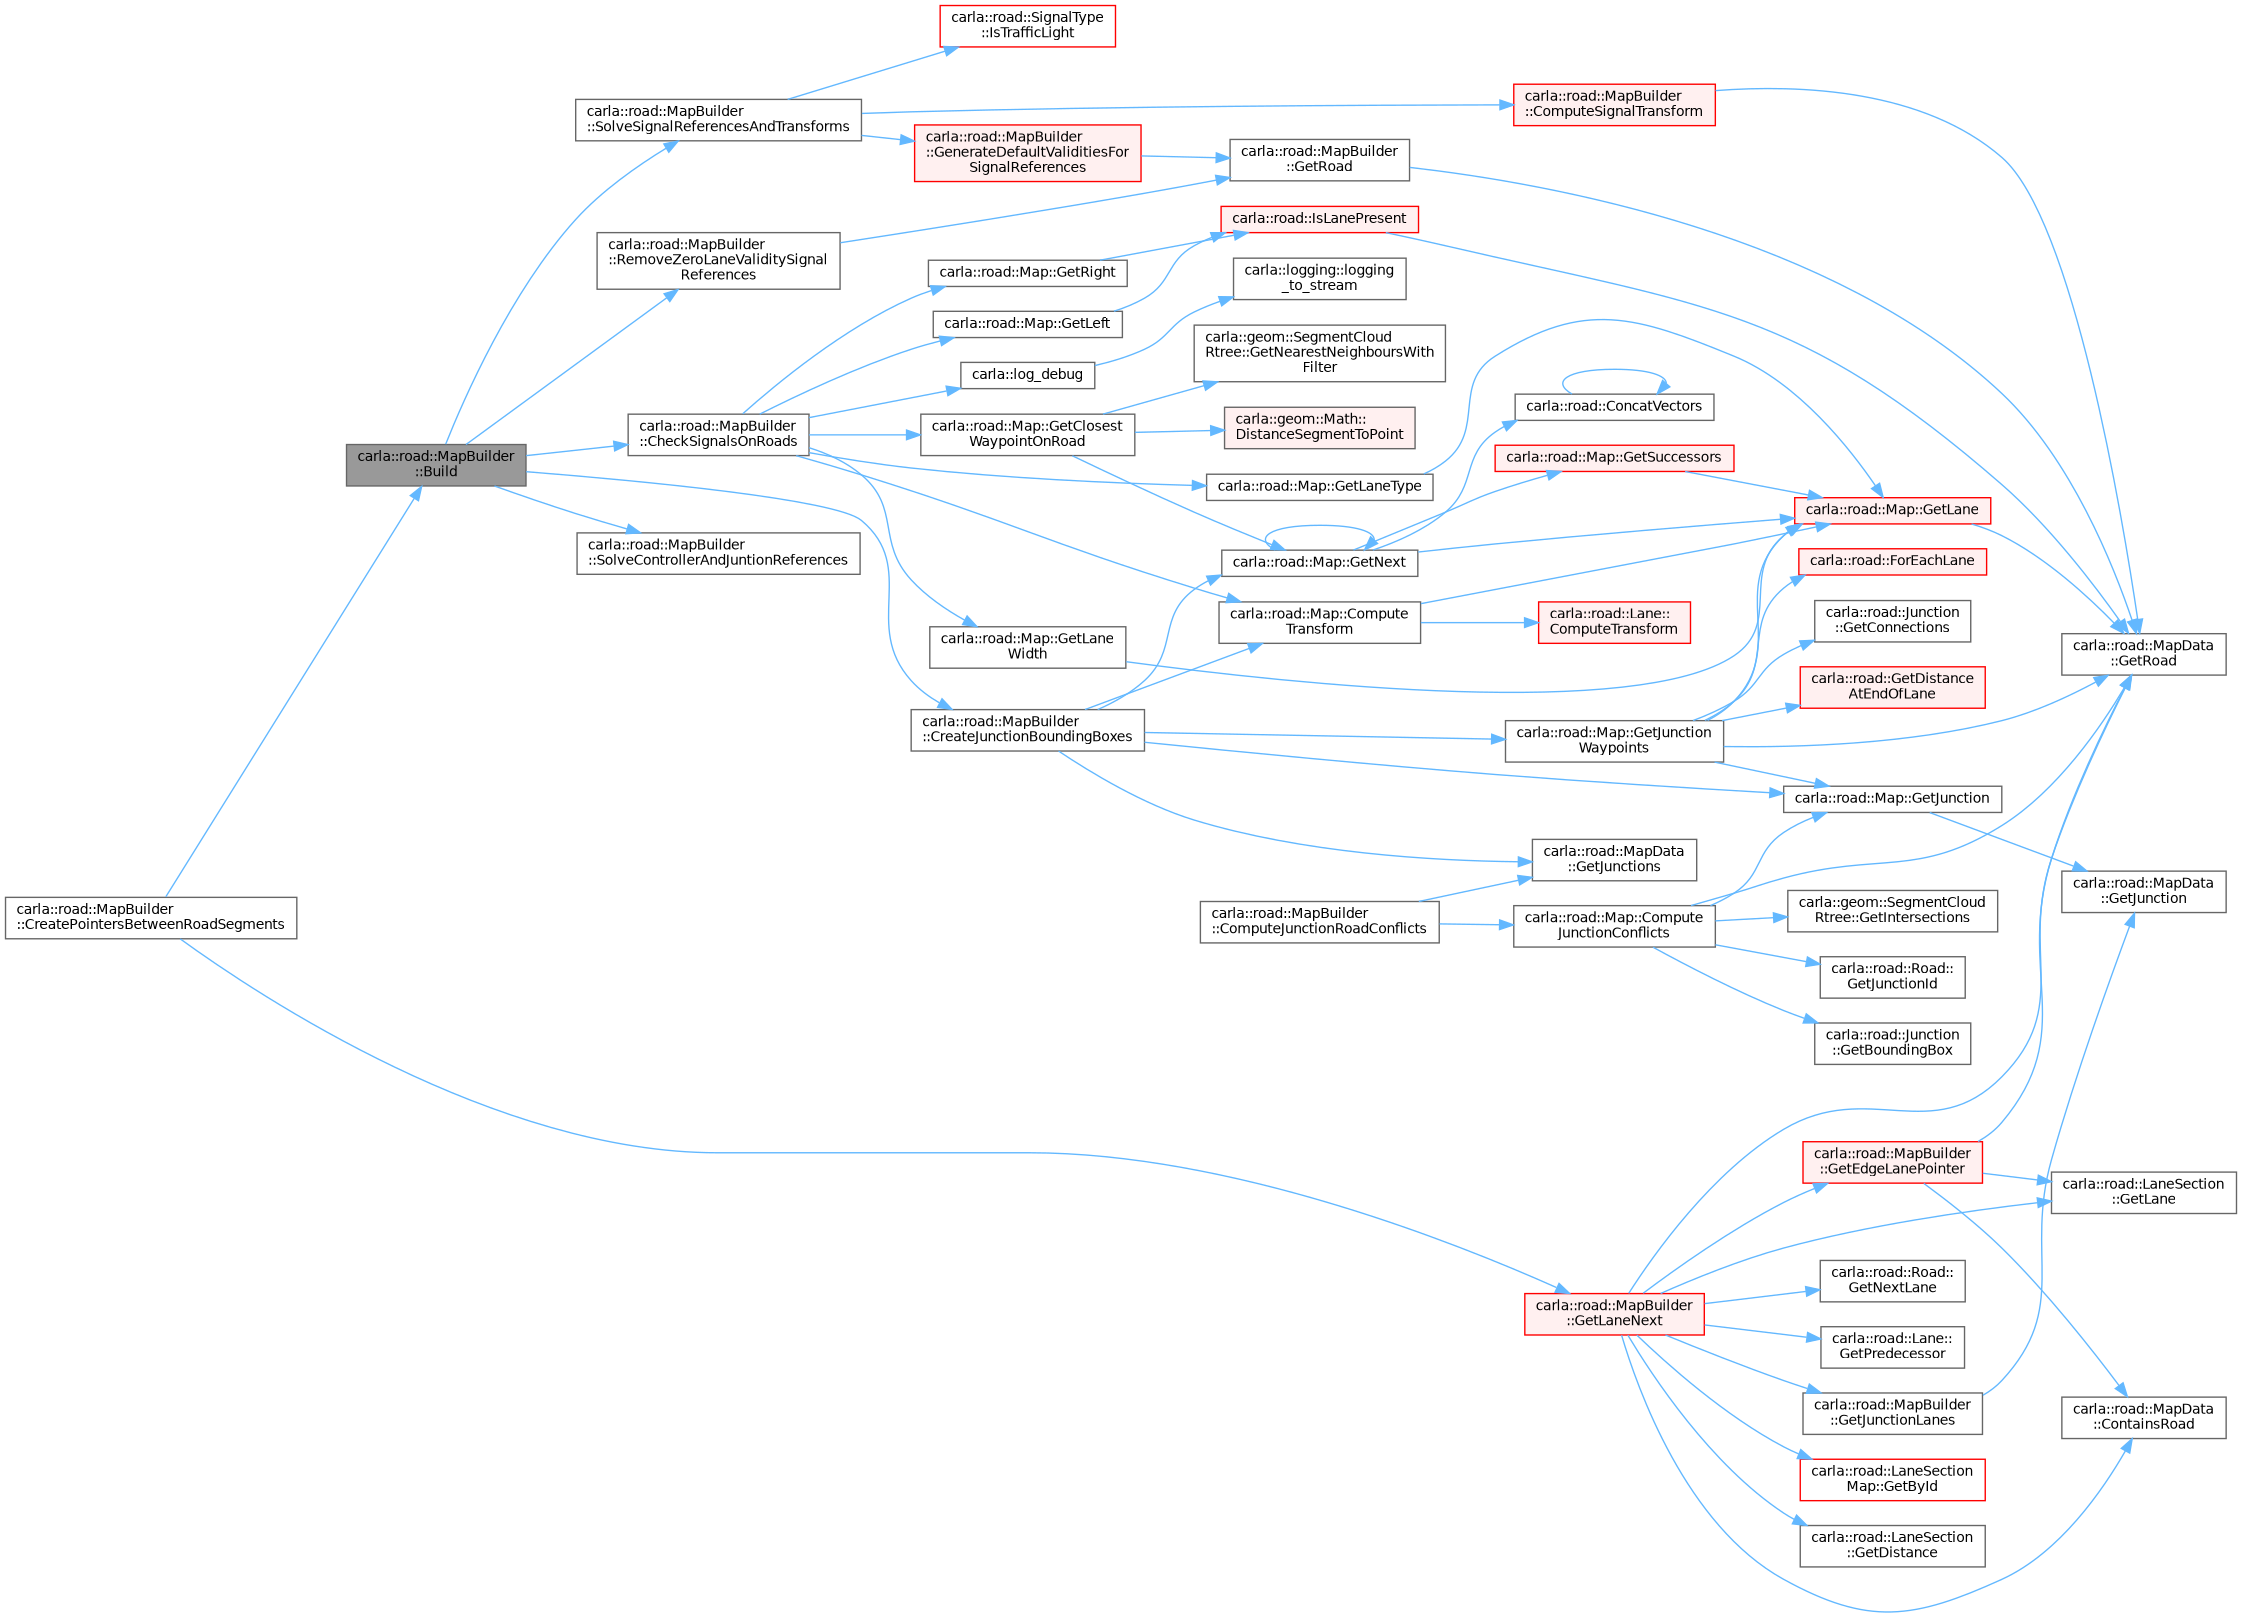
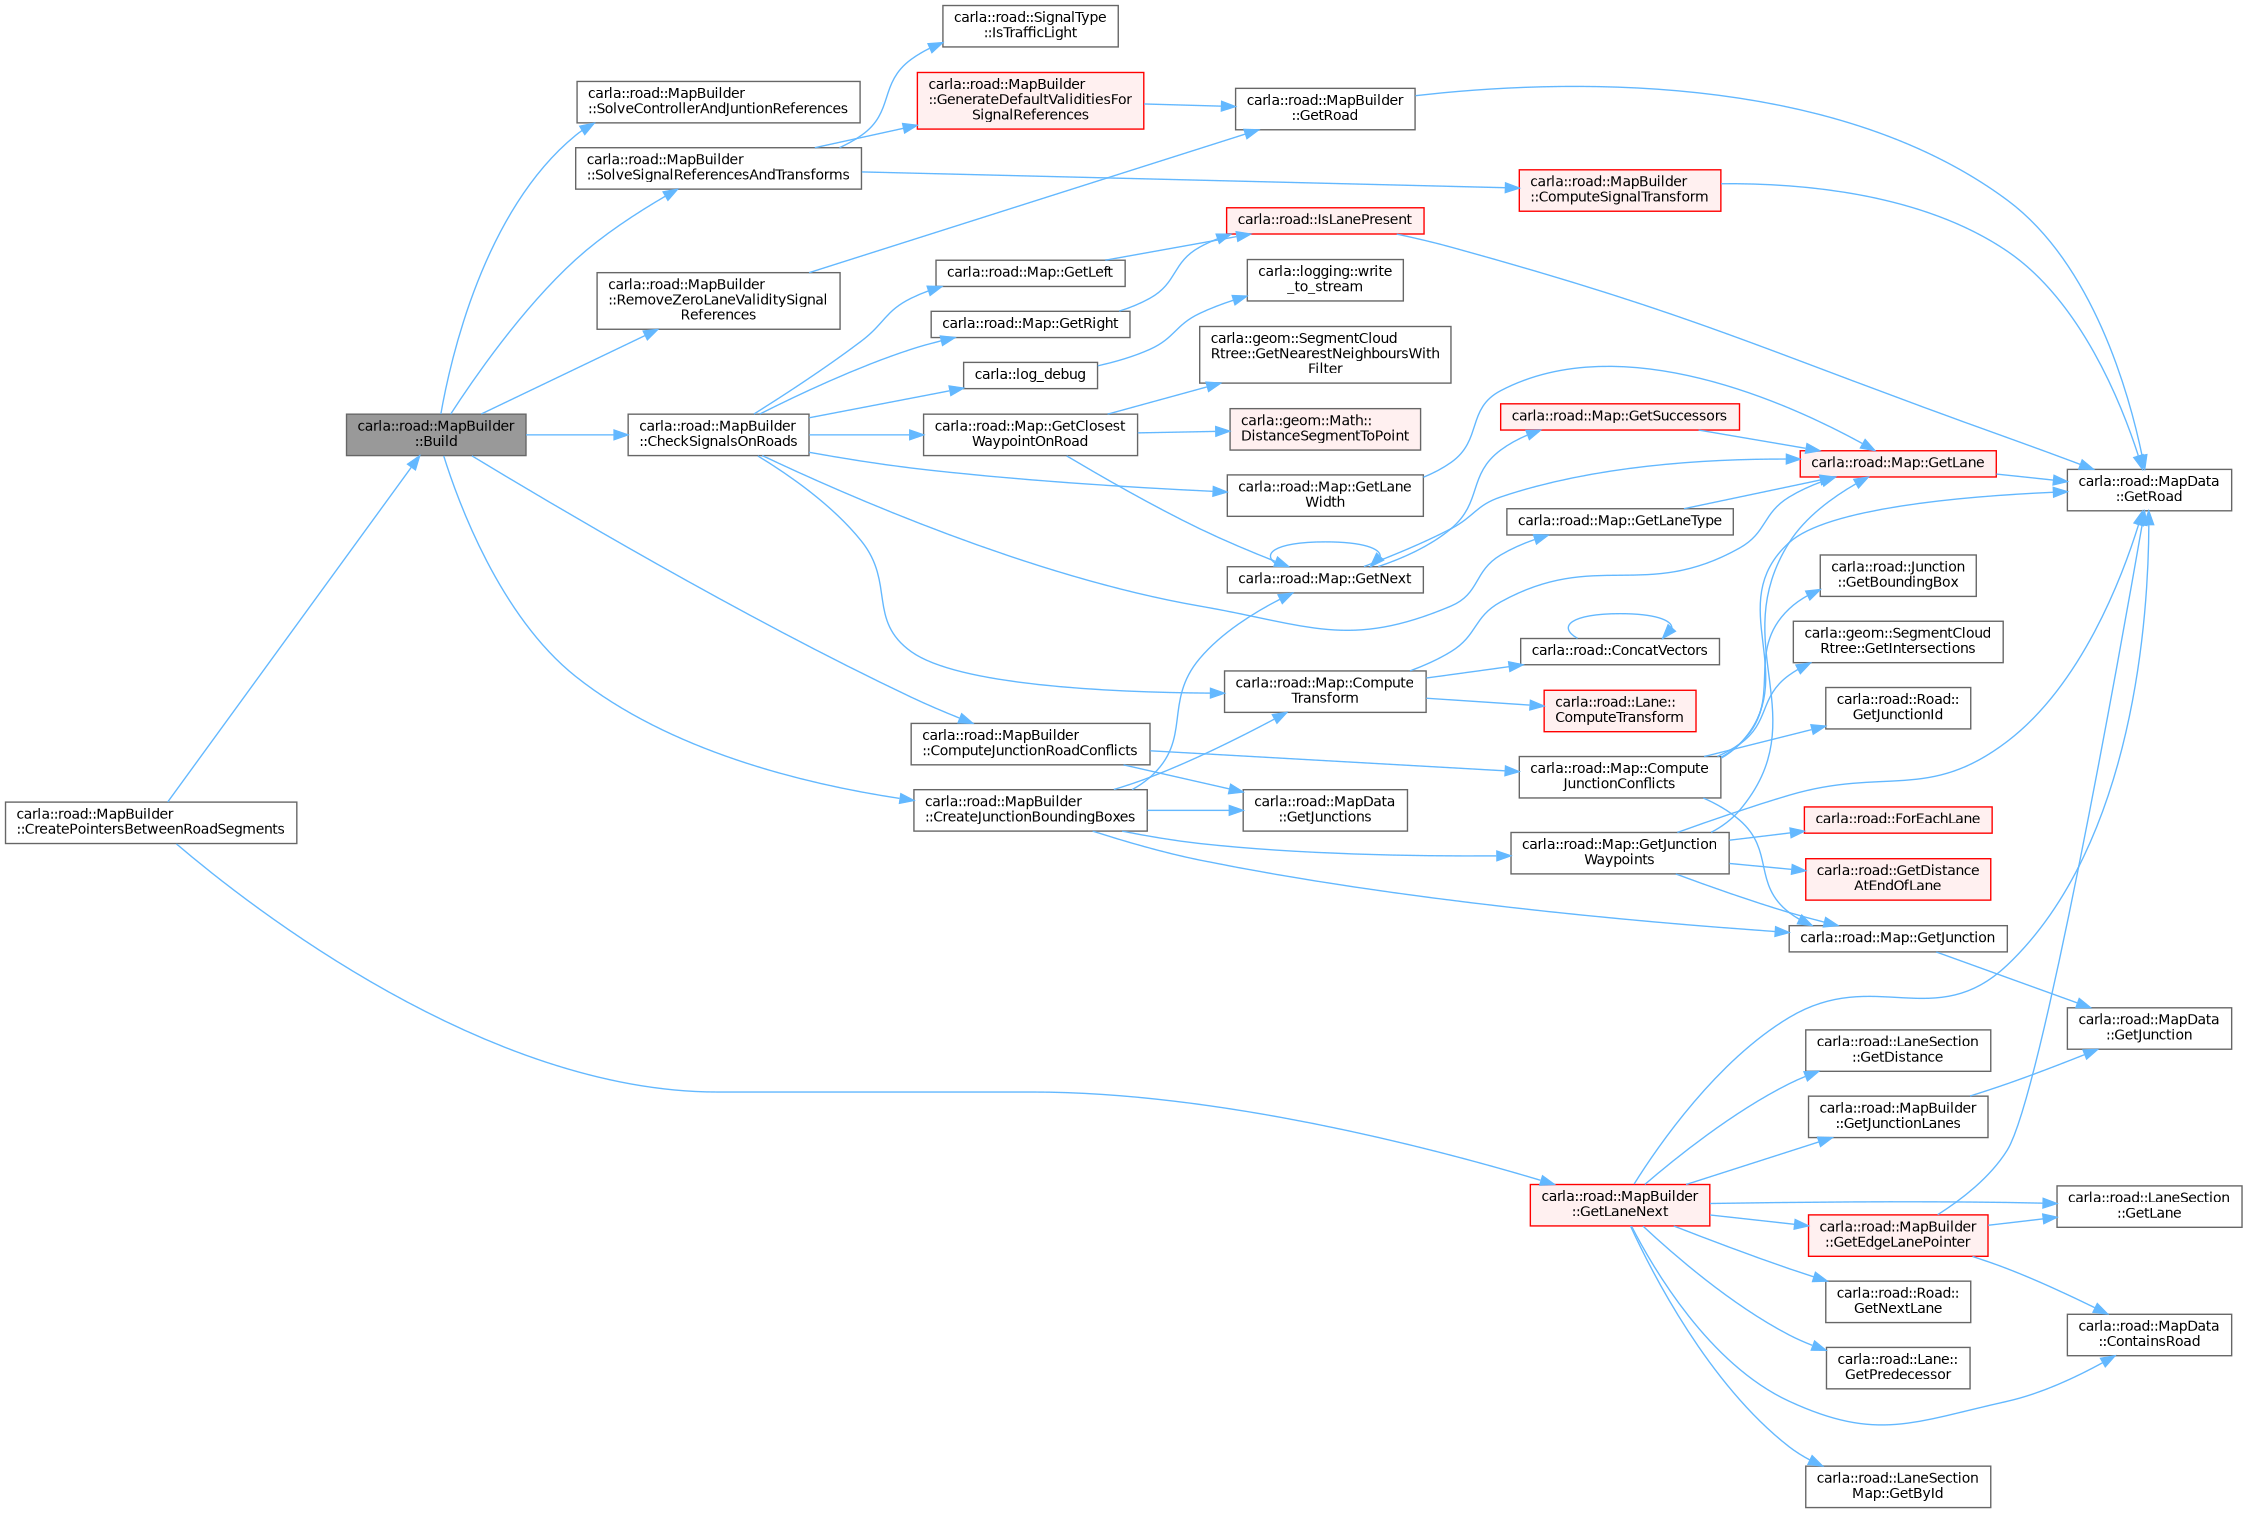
  digraph {
    rankdir=LR
    node [color=grey40 fillcolor=white fontname=Helvetica fontsize=10 shape=box style=filled]
    edge [color=steelblue1 fontname=Helvetica fontsize=10 labelfontname=Helvetica labelfontsize=10 style=solid]
    n1 [color=gray40 fillcolor=grey60 fontcolor=black height=0.2 label="carla::road::MapBuilder\l::Build" width=0.4]
    n2 [height=0.2 label="carla::road::MapBuilder\l::CheckSignalsOnRoads" width=0.4]
    n3 [height=0.2 label="carla::road::MapBuilder\l::ComputeJunctionRoadConflicts" width=0.4]
    n4 [height=0.2 label="carla::road::MapBuilder\l::CreateJunctionBoundingBoxes" width=0.4]
    n5 [height=0.2 label="carla::road::MapBuilder\l::RemoveZeroLaneValiditySignal\lReferences" width=0.4]
    n6 [height=0.2 label="carla::road::MapBuilder\l::SolveControllerAndJuntionReferences" width=0.4]
    n7 [height=0.2 label="carla::road::MapBuilder\l::SolveSignalReferencesAndTransforms" width=0.4]
    n8 [height=0.2 label="carla::road::Map::Compute\lTransform" width=0.4]
    n9 [height=0.2 label="carla::road::Map::GetClosest\lWaypointOnRoad" width=0.4]
    n10 [height=0.2 label="carla::road::Map::GetLaneType" width=0.4]
    n11 [height=0.2 label="carla::road::Map::GetLane\lWidth" width=0.4]
    n12 [height=0.2 label="carla::road::Map::GetLeft" width=0.4]
    n13 [height=0.2 label="carla::road::Map::GetRight" width=0.4]
    n14 [height=0.2 label="carla::log_debug" width=0.4]
    n15 [height=0.2 label="carla::road::Map::Compute\lJunctionConflicts" width=0.4]
    n16 [height=0.2 label="carla::road::MapData\l::GetJunctions" width=0.4]
    n17 [height=0.2 label="carla::road::Map::GetNext" width=0.4]
    n18 [height=0.2 label="carla::road::Map::GetJunction" width=0.4]
    n19 [height=0.2 label="carla::road::Map::GetJunction\lWaypoints" width=0.4]
    n20 [height=0.2 label="carla::road::MapBuilder\l::CreatePointersBetweenRoadSegments" width=0.4]
    n21 [color=red fillcolor="#FFF0F0" height=0.2 label="carla::road::MapBuilder\l::GetLaneNext" width=0.4]
    n22 [height=0.2 label="carla::road::MapBuilder\l::GetRoad" width=0.4]
    n23 [color=red fillcolor="#FFF0F0" height=0.2 label="carla::road::MapBuilder\l::ComputeSignalTransform" width=0.4]
    n24 [color=red fillcolor="#FFF0F0" height=0.2 label="carla::road::MapBuilder\l::GenerateDefaultValiditiesFor\lSignalReferences" width=0.4]
-   n25 [color=red height=0.2 label="carla::road::SignalType\l::IsTrafficLight" width=0.4]
+   n25 [height=0.2 label="carla::road::SignalType\l::IsTrafficLight" width=0.4]
    n26 [color=red fillcolor="#FFF0F0" height=0.2 label="carla::road::Lane::\lComputeTransform" width=0.4]
    n27 [color=red fillcolor="#FFF0F0" height=0.2 label="carla::road::Map::GetLane" width=0.4]
    n28 [fillcolor="#FFF0F0" height=0.2 label="carla::geom::Math::\lDistanceSegmentToPoint" width=0.4]
    n29 [height=0.2 label="carla::geom::SegmentCloud\lRtree::GetNearestNeighboursWith\lFilter" width=0.4]
    n30 [color=red fillcolor="#FFF0F0" height=0.2 label="carla::road::IsLanePresent" width=0.4]
-   n31 [height=0.2 label="carla::logging::logging\l_to_stream" width=0.4]
+   n31 [height=0.2 label="carla::logging::write\l_to_stream" width=0.4]
    n32 [height=0.2 label="carla::road::MapData\l::GetRoad" width=0.4]
    n33 [height=0.2 label="carla::road::ConcatVectors" width=0.4]
    n34 [color=red fillcolor="#FFF0F0" height=0.2 label="carla::road::Map::GetSuccessors" width=0.4]
    n35 [height=0.2 label="carla::road::Junction\l::GetBoundingBox" width=0.4]
    n36 [height=0.2 label="carla::geom::SegmentCloud\lRtree::GetIntersections" width=0.4]
    n37 [height=0.2 label="carla::road::Road::\lGetJunctionId" width=0.4]
    n38 [height=0.2 label="carla::road::MapData\l::GetJunction" width=0.4]
    n39 [color=red fillcolor="#FFF0F0" height=0.2 label="carla::road::ForEachLane" width=0.4]
-   n40 [height=0.2 label="carla::road::Junction\l::GetConnections" width=0.4]
    n41 [color=red fillcolor="#FFF0F0" height=0.2 label="carla::road::GetDistance\lAtEndOfLane" width=0.4]
    n42 [height=0.2 label="carla::road::MapData\l::ContainsRoad" width=0.4]
-   n43 [color=red height=0.2 label="carla::road::LaneSection\lMap::GetById" width=0.4]
+   n43 [height=0.2 label="carla::road::LaneSection\lMap::GetById" width=0.4]
    n44 [height=0.2 label="carla::road::LaneSection\l::GetDistance" width=0.4]
    n45 [color=red fillcolor="#FFF0F0" height=0.2 label="carla::road::MapBuilder\l::GetEdgeLanePointer" width=0.4]
    n46 [height=0.2 label="carla::road::LaneSection\l::GetLane" width=0.4]
    n47 [height=0.2 label="carla::road::MapBuilder\l::GetJunctionLanes" width=0.4]
    n48 [height=0.2 label="carla::road::Road::\lGetNextLane" width=0.4]
    n49 [height=0.2 label="carla::road::Lane::\lGetPredecessor" width=0.4]
    n1 -> n2
+   n1 -> n3
    n1 -> n4
    n1 -> n5
    n1 -> n6
    n1 -> n7
    n2 -> n8
    n2 -> n9
    n2 -> n10
    n2 -> n11
    n2 -> n12
    n2 -> n13
    n2 -> n14
    n3 -> n15
    n3 -> n16
    n4 -> n8
    n4 -> n16
    n4 -> n17
    n4 -> n18
    n4 -> n19
    n5 -> n22
    n7 -> n23
    n7 -> n24
    n7 -> n25
    n8 -> n26
    n8 -> n27
    n9 -> n17
    n9 -> n28
    n9 -> n29
    n10 -> n27
    n11 -> n27
    n12 -> n30
    n13 -> n30
    n14 -> n31
    n15 -> n18
    n15 -> n32
    n15 -> n35
    n15 -> n36
    n15 -> n37
    n17 -> n17
    n17 -> n27
-   n17 -> n33
+   n8 -> n33
    n17 -> n34
    n18 -> n38
    n19 -> n18
    n19 -> n27
    n19 -> n32
    n19 -> n39
-   n19 -> n40
    n19 -> n41
    n20 -> n1
    n20 -> n21
    n21 -> n32
    n21 -> n42
    n21 -> n43
    n21 -> n44
    n21 -> n45
    n21 -> n46
    n21 -> n47
    n21 -> n48
    n21 -> n49
    n22 -> n32
    n23 -> n32
    n24 -> n22
    n27 -> n32
    n30 -> n32
    n33 -> n33
    n34 -> n27
    n45 -> n32
    n45 -> n42
    n45 -> n46
    n47 -> n38
  }
